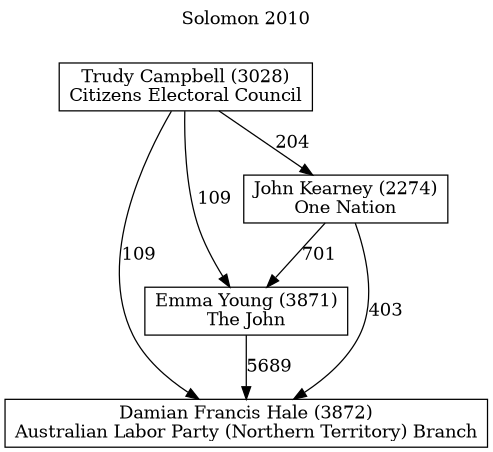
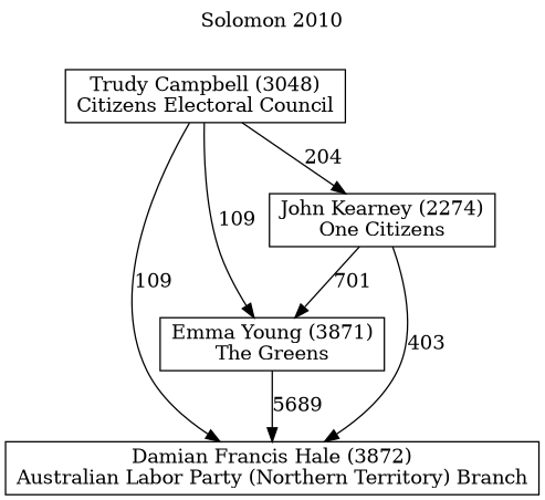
  digraph {
    label="Solomon 2010"
    labelloc=t
    mclimit=10
    node [shape=box]
    n1 [label="Damian Francis Hale (3872)\nAustralian Labor Party (Northern Territory) Branch"]
-   n2 [label="Emma Young (3871)\nThe John"]
-   n3 [label="John Kearney (2274)\nOne Nation"]
-   n4 [label="Trudy Campbell (3028)\nCitizens Electoral Council"]
+   n2 [label="Emma Young (3871)\nThe Greens"]
+   n3 [label="John Kearney (2274)\nOne Citizens"]
+   n4 [label="Trudy Campbell (3048)\nCitizens Electoral Council"]
    n2 -> n1 [label=5689]
    n3 -> n1 [label=403]
    n3 -> n2 [label=701]
    n4 -> n1 [label=109]
    n4 -> n2 [label=109]
    n4 -> n3 [label=204]
  }
